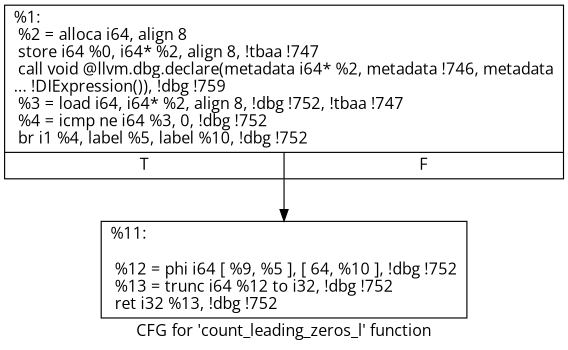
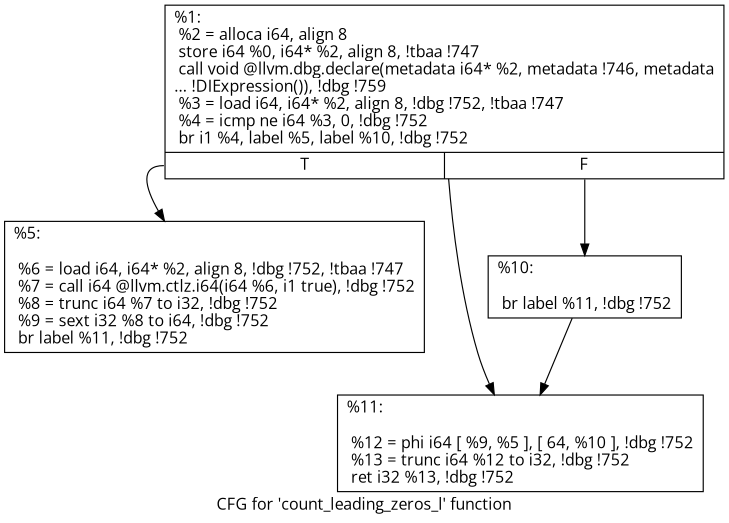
  digraph {
    fontname="Open Sans"
    label="CFG for 'count_leading_zeros_l' function"
    node [fontname="Open Sans" shape=record]
    edge [fontname="Open Sans"]
    n1 [label="{%1:\l  %2 = alloca i64, align 8\l  store i64 %0, i64* %2, align 8, !tbaa !747\l  call void @llvm.dbg.declare(metadata i64* %2, metadata !746, metadata\l... !DIExpression()), !dbg !759\l  %3 = load i64, i64* %2, align 8, !dbg !752, !tbaa !747\l  %4 = icmp ne i64 %3, 0, !dbg !752\l  br i1 %4, label %5, label %10, !dbg !752\l|{<s0>T|<s1>F}}"]
+   n2 [label="{%5:\l\l  %6 = load i64, i64* %2, align 8, !dbg !752, !tbaa !747\l  %7 = call i64 @llvm.ctlz.i64(i64 %6, i1 true), !dbg !752\l  %8 = trunc i64 %7 to i32, !dbg !752\l  %9 = sext i32 %8 to i64, !dbg !752\l  br label %11, !dbg !752\l}"]
+   n3 [label="{%10:\l\l  br label %11, !dbg !752\l}"]
    n4 [label="{%11:\l\l  %12 = phi i64 [ %9, %5 ], [ 64, %10 ], !dbg !752\l  %13 = trunc i64 %12 to i32, !dbg !752\l  ret i32 %13, !dbg !752\l}"]
+   n1 -> n2 [tailport=s0]
+   n1 -> n3 [tailport=s1]
    n1 -> n4
+   n3 -> n4
  }
